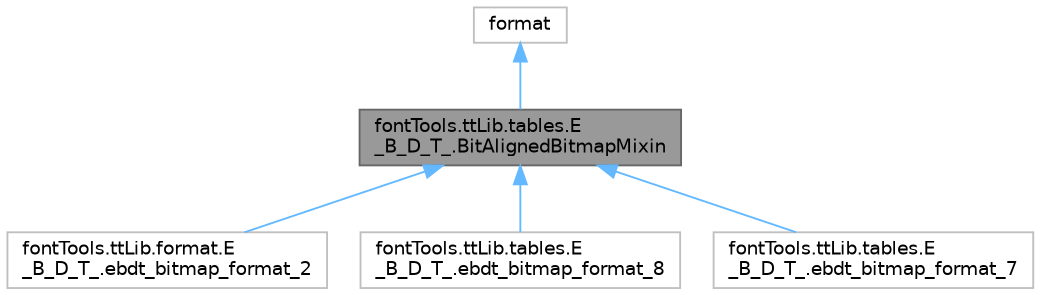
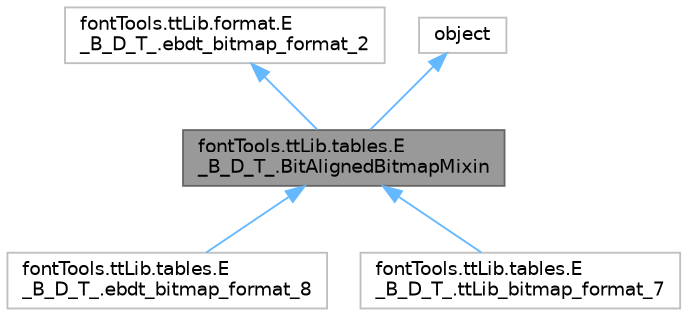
  digraph {
    rankdir=TB
    node [color=grey75 fillcolor=white fontname=Helvetica fontsize=10 shape=box style=filled]
    edge [color=steelblue1 dir=back fontname=Helvetica fontsize=10 labelfontname=Helvetica labelfontsize=10 style=solid]
    n1 [color=gray40 fillcolor=grey60 fontcolor=black height=0.2 label="fontTools.ttLib.tables.E\l_B_D_T_.BitAlignedBitmapMixin" width=0.4]
    n2 [height=0.2 label="fontTools.ttLib.format.E\l_B_D_T_.ebdt_bitmap_format_2" width=0.4]
    n3 [height=0.2 label="fontTools.ttLib.tables.E\l_B_D_T_.ebdt_bitmap_format_8" width=0.4]
-   n4 [height=0.2 label="fontTools.ttLib.tables.E\l_B_D_T_.ebdt_bitmap_format_7" width=0.4]
-   n5 [height=0.2 label=format width=0.4]
-   n1 -> n2
+   n4 [height=0.2 label="fontTools.ttLib.tables.E\l_B_D_T_.ttLib_bitmap_format_7" width=0.4]
+   n5 [height=0.2 label=object width=0.4]
+   n2 -> n1
    n1 -> n3
    n1 -> n4
    n5 -> n1
  }
